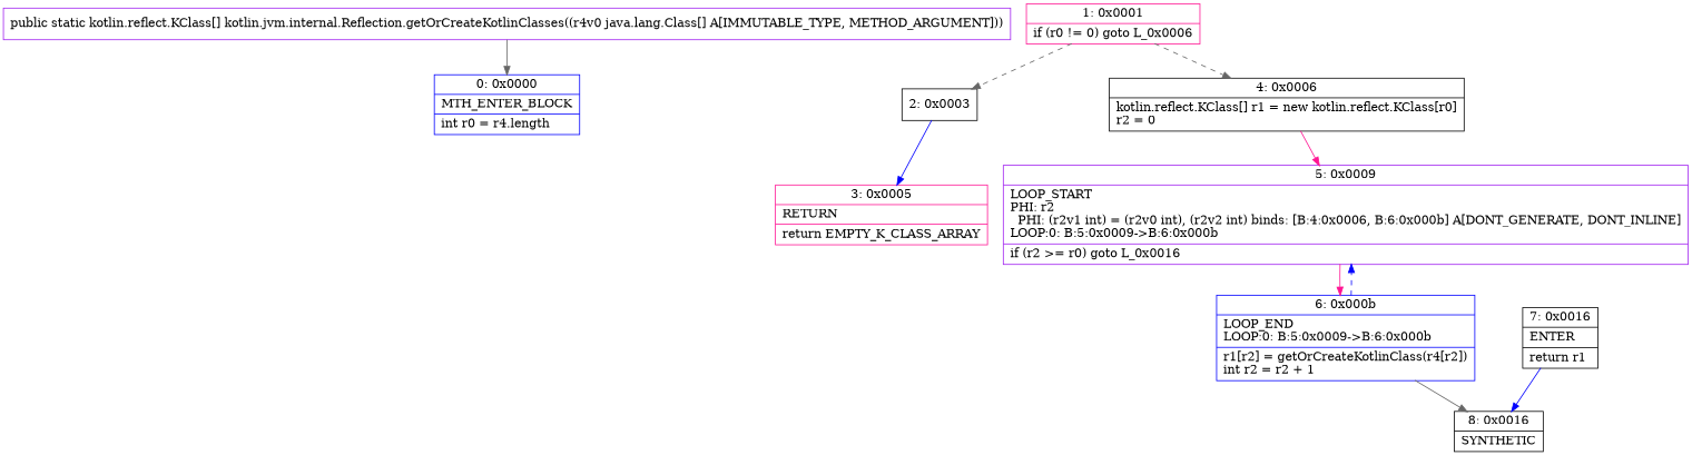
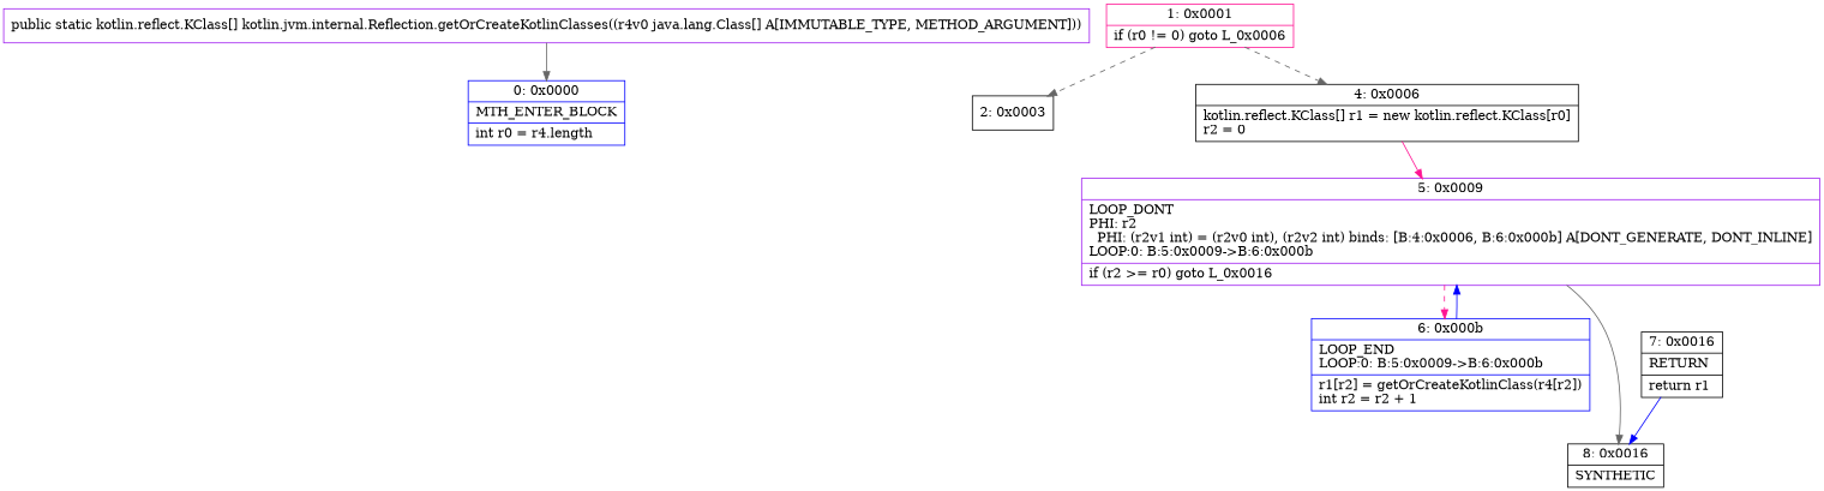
  digraph {
    node [color=black shape=record]
    edge [color=gray40]
    n1 [color=blue label="{0\:\ 0x0000|MTH_ENTER_BLOCK\l|int r0 = r4.length\l}"]
    n2 [color=deeppink label="{1\:\ 0x0001|if (r0 != 0) goto L_0x0006\l}"]
    n3 [label="{2\:\ 0x0003}"]
    n4 [label="{4\:\ 0x0006|kotlin.reflect.KClass[] r1 = new kotlin.reflect.KClass[r0]\lr2 = 0\l}"]
-   n5 [color=deeppink label="{3\:\ 0x0005|RETURN\l|return EMPTY_K_CLASS_ARRAY\l}"]
-   n6 [color=purple label="{5\:\ 0x0009|LOOP_START\lPHI: r2 \l  PHI: (r2v1 int) = (r2v0 int), (r2v2 int) binds: [B:4:0x0006, B:6:0x000b] A[DONT_GENERATE, DONT_INLINE]\lLOOP:0: B:5:0x0009\-\>B:6:0x000b\l|if (r2 \>= r0) goto L_0x0016\l}"]
+   n6 [color=purple label="{5\:\ 0x0009|LOOP_DONT\lPHI: r2 \l  PHI: (r2v1 int) = (r2v0 int), (r2v2 int) binds: [B:4:0x0006, B:6:0x000b] A[DONT_GENERATE, DONT_INLINE]\lLOOP:0: B:5:0x0009\-\>B:6:0x000b\l|if (r2 \>= r0) goto L_0x0016\l}"]
    n7 [color=blue label="{6\:\ 0x000b|LOOP_END\lLOOP:0: B:5:0x0009\-\>B:6:0x000b\l|r1[r2] = getOrCreateKotlinClass(r4[r2])\lint r2 = r2 + 1\l}"]
    n8 [label="{8\:\ 0x0016|SYNTHETIC\l}"]
-   n9 [label="{7\:\ 0x0016|ENTER\l|return r1\l}"]
+   n9 [label="{7\:\ 0x0016|RETURN\l|return r1\l}"]
    n10 [color=purple label="{public static kotlin.reflect.KClass[] kotlin.jvm.internal.Reflection.getOrCreateKotlinClasses((r4v0 java.lang.Class[] A[IMMUTABLE_TYPE, METHOD_ARGUMENT])) }"]
    n2 -> n3 [style=dashed]
    n2 -> n4 [style=dashed]
-   n3 -> n5 [color=blue]
    n4 -> n6 [color=deeppink]
-   n6 -> n7 [color=deeppink style=solid]
-   n7 -> n8
-   n7 -> n6 [color=blue style=dashed]
+   n6 -> n7 [color=deeppink style=dashed]
+   n6 -> n8
+   n7 -> n6 [color=blue]
    n9 -> n8 [color=blue]
    n10 -> n1
  }
